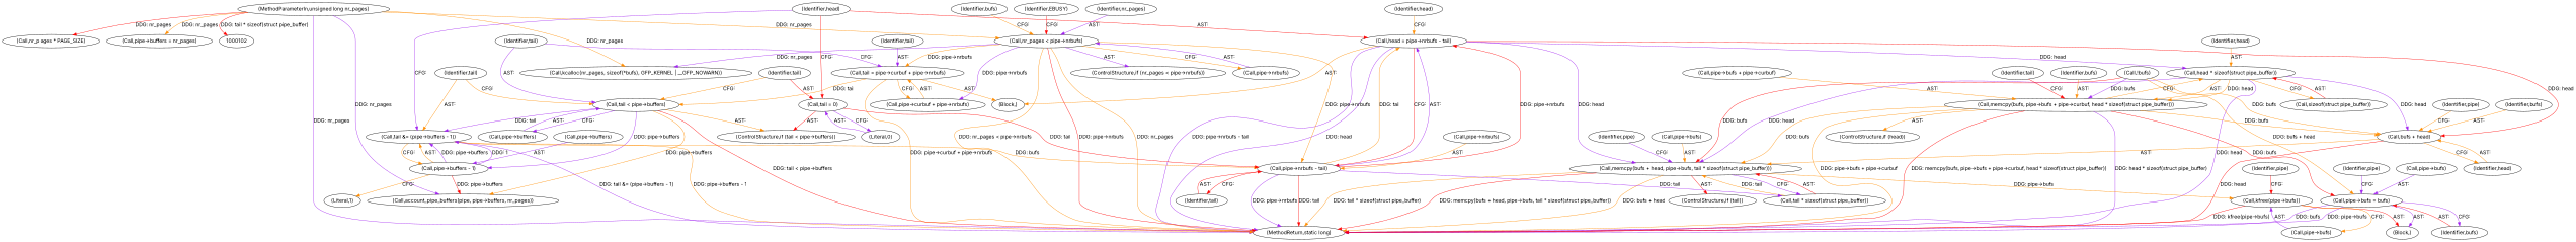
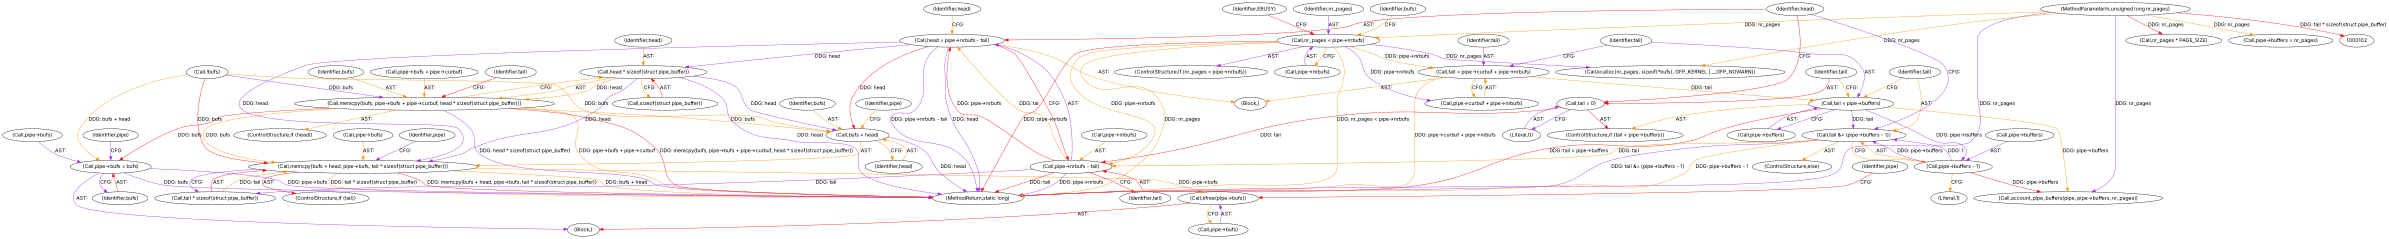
  digraph {
    fontname=Inter
    node [fontname=Inter]
    edge [color=darkorange fontname=Inter]
    n1 [label="(Call,head * sizeof(struct pipe_buffer))"]
    n2 [label="(Call,memcpy(bufs, pipe->bufs + pipe->curbuf, head * sizeof(struct pipe_buffer)))"]
    n3 [label="(Call,memcpy(bufs + head, pipe->bufs, tail * sizeof(struct pipe_buffer)))"]
    n4 [label="(Call,bufs + head)"]
    n5 [label="(Call,sizeof(struct pipe_buffer))"]
    n6 [label="(MethodReturn,static long)"]
    n7 [label="(Call,pipe->bufs = bufs)"]
    n8 [label="(ControlStructure,if (head))"]
    n9 [label="(Call,tail * sizeof(struct pipe_buffer))"]
    n10 [label="(Call,kfree(pipe->bufs))"]
    n11 [label="(ControlStructure,if (tail))"]
    n12 [label="(Identifier,head)"]
    n13 [label="(Call,head = pipe->nrbufs - tail)"]
    n14 [label="(Call,pipe->nrbufs - tail)"]
    n15 [label="(Block,)"]
    n16 [label="(Identifier,tail)"]
    n17 [label="(Call,nr_pages < pipe->nrbufs)"]
    n18 [label="(Call,tail = pipe->curbuf + pipe->nrbufs)"]
    n19 [label="(Call,pipe->curbuf + pipe->nrbufs)"]
    n20 [label="(Call,pipe->nrbufs)"]
    n21 [label="(Call,kcalloc(nr_pages, sizeof(*bufs), GFP_KERNEL | __GFP_NOWARN))"]
    n22 [label="(ControlStructure,if (nr_pages < pipe->nrbufs))"]
    n23 [label="(Call,tail < pipe->buffers)"]
    n24 [label="(MethodParameterIn,unsigned long nr_pages)"]
    n25 [label="(Call,nr_pages * PAGE_SIZE)"]
    n26 [label="(Call,pipe->buffers = nr_pages)"]
    n27 [label="(Call,account_pipe_buffers(pipe, pipe->buffers, nr_pages))"]
    1000102
    n29 [label="(Call,tail &= (pipe->buffers - 1))"]
    n30 [label="(Call,pipe->buffers - 1)"]
+   n31 [label="(ControlStructure,else)"]
    n32 [label="(Literal,1)"]
    n33 [label="(ControlStructure,if (tail < pipe->buffers))"]
    n34 [label="(Call,pipe->buffers)"]
    n35 [label="(Call,tail = 0)"]
    n36 [label="(Literal,0)"]
    n37 [label="(Block,)"]
    n38 [label="(Identifier,bufs)"]
    n39 [label="(Call,pipe->bufs)"]
    n40 [label="(Identifier,pipe)"]
    n41 [label="(Identifier,tail)"]
    n42 [label="(Call,pipe->buffers)"]
    n43 [label="(Identifier,bufs)"]
    n44 [label="(Identifier,EBUSY)"]
    n45 [label="(Identifier,tail)"]
    n46 [label="(Identifier,bufs)"]
    n47 [label="(Call,pipe->bufs + pipe->curbuf)"]
    n48 [label="(Identifier,pipe)"]
    n49 [label="(Identifier,tail)"]
    n50 [label="(Identifier,bufs)"]
    n51 [label="(Identifier,tail)"]
    n52 [label="(Identifier,head)"]
    n53 [label="(Call,pipe->nrbufs)"]
    n54 [label="(Identifier,head)"]
    n55 [label="(Identifier,pipe)"]
    n56 [label="(Identifier,tail)"]
    n57 [label="(Call,!bufs)"]
    n58 [label="(Identifier,head)"]
    n59 [label="(Call,pipe->bufs)"]
    n60 [label="(Identifier,pipe)"]
    n61 [label="(Call,pipe->bufs)"]
    n62 [label="(Identifier,nr_pages)"]
    n1 -> n2 [label="AST: "]
    n1 -> n2 [label="DDG: head"]
    n1 -> n3 [color=purple label="DDG: head"]
    n1 -> n4 [color=purple label="DDG: head"]
    n1 -> n5 [label="CFG: "]
    n1 -> n6 [color=purple label="DDG: head"]
    n2 -> n1 [label="CFG: "]
    n2 -> n3 [label="DDG: bufs"]
    n2 -> n4 [label="DDG: bufs"]
    n2 -> n6 [color=purple label="DDG: head * sizeof(struct pipe_buffer)"]
    n2 -> n6 [label="DDG: pipe->bufs + pipe->curbuf"]
    n2 -> n6 [color=red label="DDG: memcpy(bufs, pipe->bufs + pipe->curbuf, head * sizeof(struct pipe_buffer))"]
    n2 -> n7 [color=red label="DDG: bufs"]
    n2 -> n8 [label="AST: "]
    n3 -> n6 [color=red label="DDG: memcpy(bufs + head, pipe->bufs, tail * sizeof(struct pipe_buffer))"]
    n3 -> n6 [label="DDG: bufs + head"]
    n3 -> n6 [label="DDG: tail * sizeof(struct pipe_buffer)"]
    n3 -> n9 [color=purple label="CFG: "]
    n3 -> n10 [label="DDG: pipe->bufs"]
    n3 -> n11 [color=red label="AST: "]
    n4 -> n3 [label="AST: "]
-   n4 -> n6 [color=red label="DDG: head"]
+   n4 -> n6 [color=purple label="DDG: head"]
    n4 -> n12 [label="CFG: "]
    n5 -> n1 [color=red label="AST: "]
    n7 -> n6 [color=purple label="DDG: bufs"]
    n7 -> n6 [color=purple label="DDG: pipe->bufs"]
    n7 -> n37 [color=purple label="AST: "]
    n7 -> n38 [color=purple label="CFG: "]
    n9 -> n3 [color=red label="AST: "]
    n9 -> n3 [label="DDG: tail"]
-   n10 -> n6 [color=red label="DDG: kfree(pipe->bufs)"]
    n10 -> n37 [color=red label="AST: "]
    n10 -> n39 [label="CFG: "]
    n12 -> n4 [label="AST: "]
    n13 -> n1 [color=purple label="DDG: head"]
    n13 -> n3 [color=purple label="DDG: head"]
    n13 -> n4 [color=red label="DDG: head"]
    n13 -> n6 [color=purple label="DDG: pipe->nrbufs - tail"]
    n13 -> n6 [color=purple label="DDG: head"]
    n13 -> n14 [color=red label="CFG: "]
    n13 -> n15 [label="AST: "]
    n14 -> n6 [color=red label="DDG: tail"]
    n14 -> n6 [color=purple label="DDG: pipe->nrbufs"]
    n14 -> n9 [color=purple label="DDG: tail"]
    n14 -> n13 [color=purple label="AST: "]
    n14 -> n13 [color=red label="DDG: pipe->nrbufs"]
    n14 -> n13 [label="DDG: tail"]
    n14 -> n16 [color=red label="CFG: "]
    n16 -> n14 [color=red label="AST: "]
    n17 -> n6 [label="DDG: nr_pages < pipe->nrbufs"]
    n17 -> n6 [color=red label="DDG: pipe->nrbufs"]
    n17 -> n6 [label="DDG: nr_pages"]
    n17 -> n14 [label="DDG: pipe->nrbufs"]
    n17 -> n18 [label="DDG: pipe->nrbufs"]
    n17 -> n19 [color=purple label="DDG: pipe->nrbufs"]
    n17 -> n20 [label="CFG: "]
    n17 -> n21 [color=purple label="DDG: nr_pages"]
    n17 -> n22 [color=purple label="AST: "]
    n18 -> n6 [label="DDG: pipe->curbuf + pipe->nrbufs"]
    n18 -> n15 [label="AST: "]
    n18 -> n19 [label="CFG: "]
    n18 -> n23 [label="DDG: tail"]
    n19 -> n18 [label="AST: "]
    n20 -> n17 [color=purple label="AST: "]
    n23 -> n6 [color=red label="DDG: tail < pipe->buffers"]
    n23 -> n27 [label="DDG: pipe->buffers"]
    n23 -> n29 [color=purple label="DDG: tail"]
    n23 -> n30 [color=purple label="DDG: pipe->buffers"]
    n23 -> n33 [label="AST: "]
    n23 -> n34 [color=purple label="CFG: "]
    n24 -> n6 [color=purple label="DDG: nr_pages"]
    n24 -> n17 [label="DDG: nr_pages"]
    n24 -> n21 [label="DDG: nr_pages"]
    n24 -> n25 [color=red label="DDG: nr_pages"]
    n24 -> n26 [label="DDG: nr_pages"]
    n24 -> n27 [color=purple label="DDG: nr_pages"]
    n24 -> 1000102 [color=red label="DDG: tail * sizeof(struct pipe_buffer)"]
    n29 -> n6 [color=purple label="DDG: tail &= (pipe->buffers - 1)"]
    n29 -> n6 [label="DDG: pipe->buffers - 1"]
-   n29 -> n14 [label="DDG: bufs"]
+   n29 -> n14 [label="DDG: tail"]
    n29 -> n30 [label="CFG: "]
+   n29 -> n31 [label="AST: "]
    n30 -> n27 [color=red label="DDG: pipe->buffers"]
    n30 -> n29 [label="AST: "]
    n30 -> n29 [color=purple label="DDG: pipe->buffers"]
    n30 -> n29 [color=purple label="DDG: 1"]
    n30 -> n32 [label="CFG: "]
    n34 -> n23 [color=purple label="AST: "]
    n35 -> n14 [color=red label="DDG: tail"]
    n35 -> n33 [color=red label="AST: "]
    n35 -> n36 [color=purple label="CFG: "]
    n36 -> n35 [color=purple label="AST: "]
    n38 -> n7 [color=red label="AST: "]
    n39 -> n10 [color=purple label="AST: "]
    n40 -> n4 [label="CFG: "]
    n41 -> n18 [color=purple label="AST: "]
    n42 -> n30 [color=purple label="AST: "]
    n43 -> n17 [label="CFG: "]
    n44 -> n17 [color=red label="CFG: "]
    n45 -> n23 [label="CFG: "]
    n45 -> n35 [color=red label="AST: "]
    n46 -> n2 [label="AST: "]
    n47 -> n2 [label="AST: "]
    n48 -> n7 [color=purple label="CFG: "]
    n49 -> n18 [color=purple label="CFG: "]
    n49 -> n23 [color=purple label="AST: "]
    n50 -> n4 [label="AST: "]
    n51 -> n23 [label="CFG: "]
    n51 -> n29 [label="AST: "]
    n52 -> n13 [label="CFG: "]
    n53 -> n14 [label="AST: "]
    n54 -> n1 [label="AST: "]
    n55 -> n3 [color=purple label="CFG: "]
    n56 -> n2 [color=red label="CFG: "]
    n57 -> n2 [color=purple label="DDG: bufs"]
    n57 -> n3 [color=red label="DDG: bufs"]
    n57 -> n4 [label="DDG: bufs"]
    n57 -> n7 [label="DDG: bufs + head"]
    n58 -> n13 [color=red label="AST: "]
    n58 -> n29 [color=purple label="CFG: "]
    n58 -> n35 [color=red label="CFG: "]
    n59 -> n7 [color=purple label="AST: "]
    n60 -> n10 [color=red label="CFG: "]
    n61 -> n3 [label="AST: "]
    n62 -> n17 [color=purple label="AST: "]
  }
